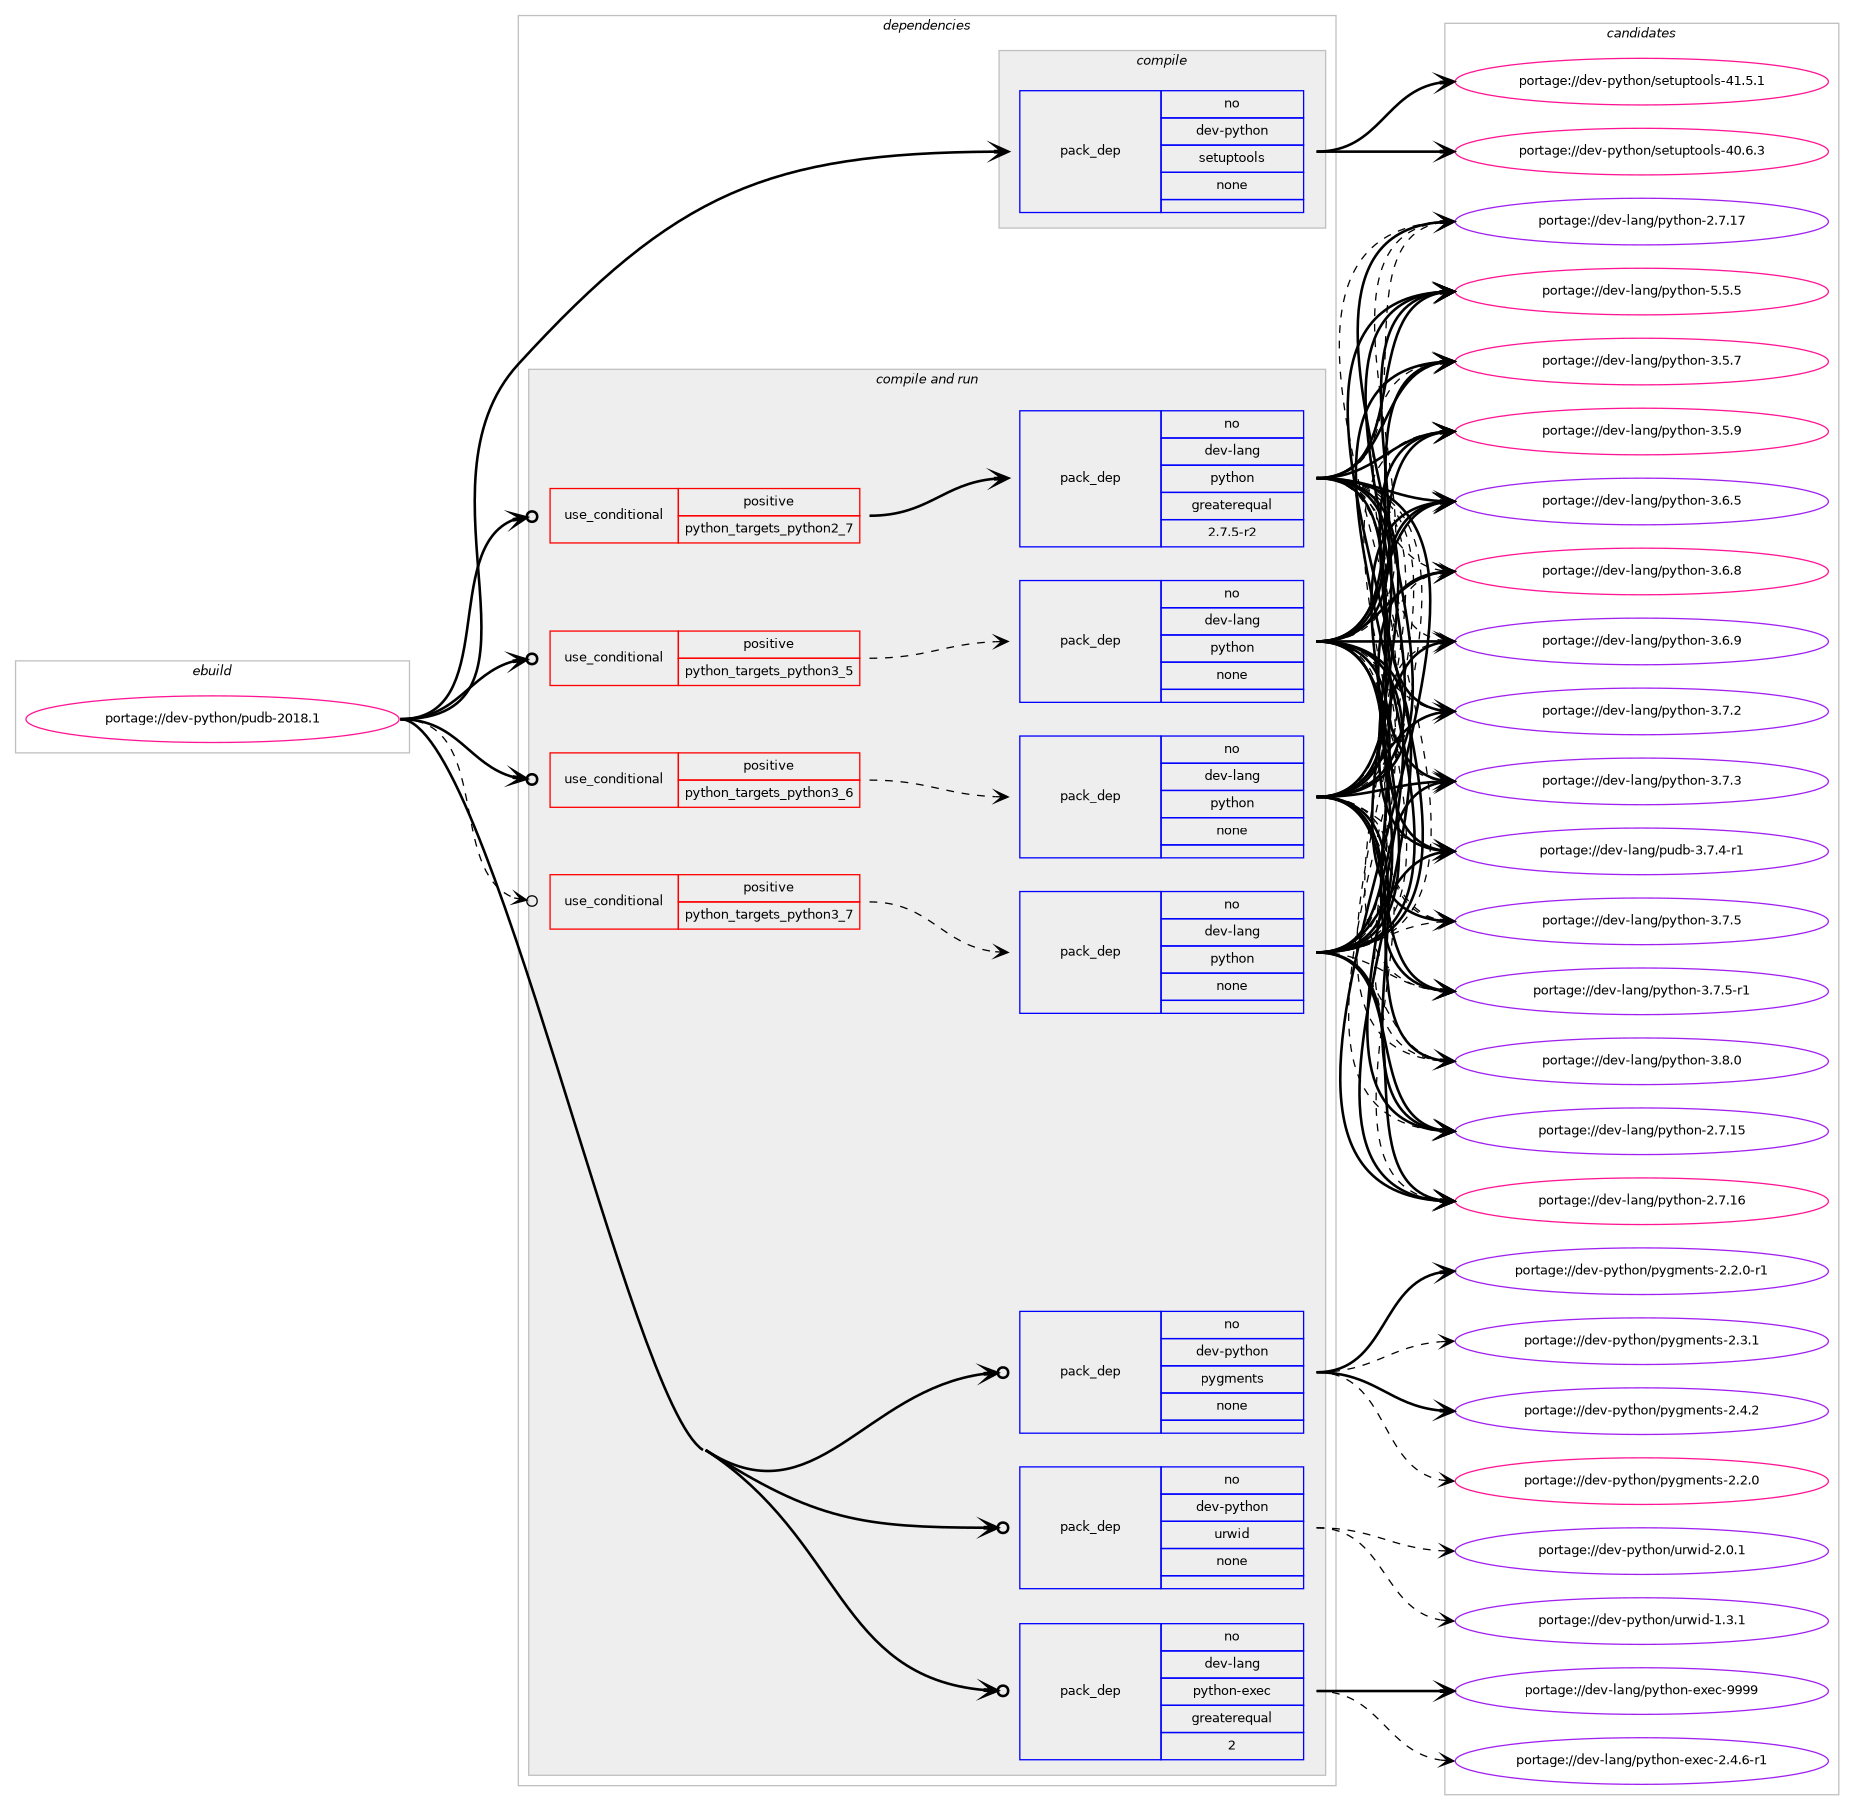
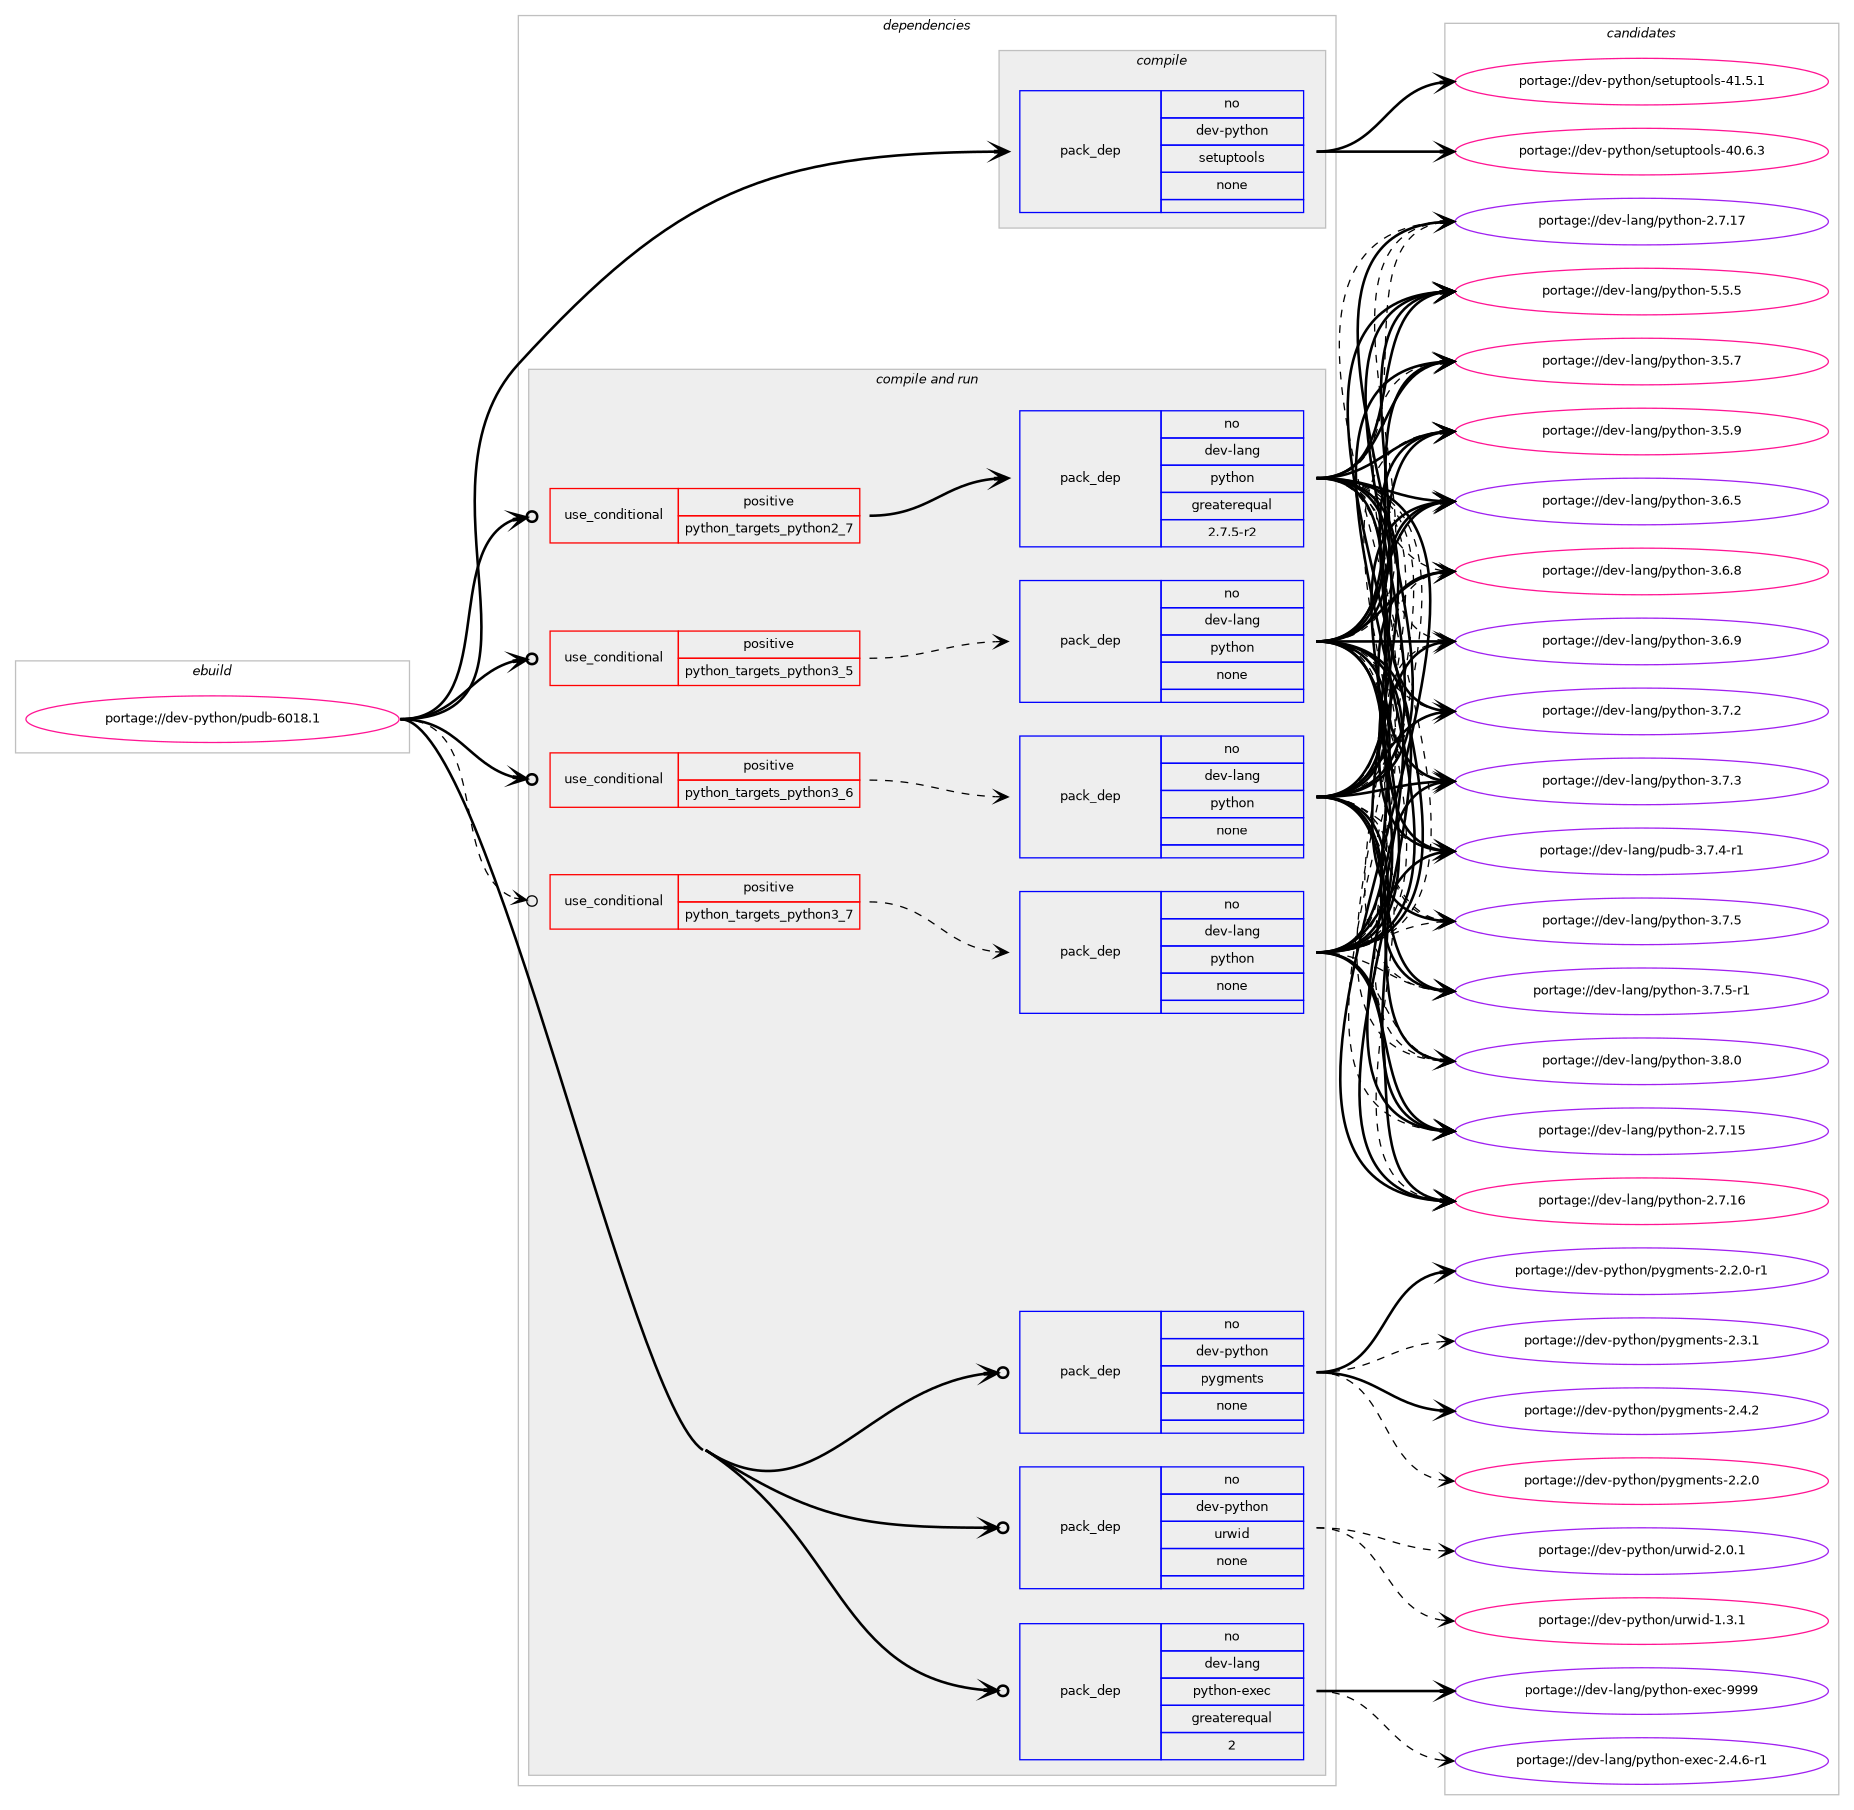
  digraph {
    compound=true
    concentrate=true
    fontname=Helvetica
    fontsize=10
    newrank=true
    rankdir=LR
    ranksep=1.5
    node [color=purple fontname=Helvetica fontsize=10]
    edge [arrowhead=vee headport=w style=bold tailport=e weight=100]
-   n1 [color=deeppink label="portage://dev-python/pudb-2018.1" width=4]
+   n1 [color=deeppink label="portage://dev-python/pudb-6018.1" width=4]
    n2 [color=blue label=<<TABLE BORDER="0" CELLBORDER="1" CELLSPACING="0" CELLPADDING="4" WIDTH="220"><TR><TD ROWSPAN="6" CELLPADDING="30">pack_dep</TD></TR><TR><TD WIDTH="110">no</TD></TR><TR><TD>dev-python</TD></TR><TR><TD>setuptools</TD></TR><TR><TD>none</TD></TR><TR><TD></TD></TR></TABLE>> shape=none]
    n3 [color=blue label=<<TABLE BORDER="0" CELLBORDER="1" CELLSPACING="0" CELLPADDING="4" WIDTH="220"><TR><TD ROWSPAN="6" CELLPADDING="30">pack_dep</TD></TR><TR><TD WIDTH="110">no</TD></TR><TR><TD>dev-lang</TD></TR><TR><TD>python</TD></TR><TR><TD>greaterequal</TD></TR><TR><TD>2.7.5-r2</TD></TR></TABLE>> shape=none]
    n4 [color=red label=<<TABLE BORDER="0" CELLBORDER="1" CELLSPACING="0" CELLPADDING="4"><TR><TD ROWSPAN="3" CELLPADDING="10">use_conditional</TD></TR><TR><TD>positive</TD></TR><TR><TD>python_targets_python2_7</TD></TR></TABLE>> shape=none]
    n5 [color=blue label=<<TABLE BORDER="0" CELLBORDER="1" CELLSPACING="0" CELLPADDING="4" WIDTH="220"><TR><TD ROWSPAN="6" CELLPADDING="30">pack_dep</TD></TR><TR><TD WIDTH="110">no</TD></TR><TR><TD>dev-lang</TD></TR><TR><TD>python</TD></TR><TR><TD>none</TD></TR><TR><TD></TD></TR></TABLE>> shape=none]
    n6 [color=red label=<<TABLE BORDER="0" CELLBORDER="1" CELLSPACING="0" CELLPADDING="4"><TR><TD ROWSPAN="3" CELLPADDING="10">use_conditional</TD></TR><TR><TD>positive</TD></TR><TR><TD>python_targets_python3_5</TD></TR></TABLE>> shape=none]
    n7 [color=blue label=<<TABLE BORDER="0" CELLBORDER="1" CELLSPACING="0" CELLPADDING="4" WIDTH="220"><TR><TD ROWSPAN="6" CELLPADDING="30">pack_dep</TD></TR><TR><TD WIDTH="110">no</TD></TR><TR><TD>dev-lang</TD></TR><TR><TD>python</TD></TR><TR><TD>none</TD></TR><TR><TD></TD></TR></TABLE>> shape=none]
    n8 [color=red label=<<TABLE BORDER="0" CELLBORDER="1" CELLSPACING="0" CELLPADDING="4"><TR><TD ROWSPAN="3" CELLPADDING="10">use_conditional</TD></TR><TR><TD>positive</TD></TR><TR><TD>python_targets_python3_6</TD></TR></TABLE>> shape=none]
    n9 [color=blue label=<<TABLE BORDER="0" CELLBORDER="1" CELLSPACING="0" CELLPADDING="4" WIDTH="220"><TR><TD ROWSPAN="6" CELLPADDING="30">pack_dep</TD></TR><TR><TD WIDTH="110">no</TD></TR><TR><TD>dev-lang</TD></TR><TR><TD>python</TD></TR><TR><TD>none</TD></TR><TR><TD></TD></TR></TABLE>> shape=none]
    n10 [color=red label=<<TABLE BORDER="0" CELLBORDER="1" CELLSPACING="0" CELLPADDING="4"><TR><TD ROWSPAN="3" CELLPADDING="10">use_conditional</TD></TR><TR><TD>positive</TD></TR><TR><TD>python_targets_python3_7</TD></TR></TABLE>> shape=none]
    n11 [color=blue label=<<TABLE BORDER="0" CELLBORDER="1" CELLSPACING="0" CELLPADDING="4" WIDTH="220"><TR><TD ROWSPAN="6" CELLPADDING="30">pack_dep</TD></TR><TR><TD WIDTH="110">no</TD></TR><TR><TD>dev-python</TD></TR><TR><TD>urwid</TD></TR><TR><TD>none</TD></TR><TR><TD></TD></TR></TABLE>> shape=none]
    n12 [color=blue label=<<TABLE BORDER="0" CELLBORDER="1" CELLSPACING="0" CELLPADDING="4" WIDTH="220"><TR><TD ROWSPAN="6" CELLPADDING="30">pack_dep</TD></TR><TR><TD WIDTH="110">no</TD></TR><TR><TD>dev-lang</TD></TR><TR><TD>python-exec</TD></TR><TR><TD>greaterequal</TD></TR><TR><TD>2</TD></TR></TABLE>> shape=none]
    n13 [color=blue label=<<TABLE BORDER="0" CELLBORDER="1" CELLSPACING="0" CELLPADDING="4" WIDTH="220"><TR><TD ROWSPAN="6" CELLPADDING="30">pack_dep</TD></TR><TR><TD WIDTH="110">no</TD></TR><TR><TD>dev-python</TD></TR><TR><TD>pygments</TD></TR><TR><TD>none</TD></TR><TR><TD></TD></TR></TABLE>> shape=none]
    n14 [color=deeppink label="portage://dev-python/setuptools-40.6.3" width=4]
    n15 [color=deeppink label="portage://dev-python/setuptools-41.5.1" width=4]
    n16 [label="portage://dev-lang/python-2.7.15" width=4]
    n17 [color=deeppink label="portage://dev-lang/python-2.7.16" width=4]
    n18 [label="portage://dev-lang/python-2.7.17" width=4]
    n19 [color=deeppink label="portage://dev-lang/python-5.5.5" width=4]
    n20 [color=deeppink label="portage://dev-lang/python-3.5.7" width=4]
    n21 [color=deeppink label="portage://dev-lang/python-3.5.9" width=4]
    n22 [label="portage://dev-lang/python-3.6.5" width=4]
    n23 [color=deeppink label="portage://dev-lang/python-3.6.8" width=4]
    n24 [label="portage://dev-lang/python-3.6.9" width=4]
    n25 [label="portage://dev-lang/python-3.7.2" width=4]
    n26 [label="portage://dev-lang/python-3.7.3" width=4]
    n27 [label="portage://dev-lang/pudb-3.7.4-r1" width=4]
    n28 [label="portage://dev-lang/python-3.7.5" width=4]
    n29 [label="portage://dev-lang/python-3.7.5-r1" width=4]
    n30 [label="portage://dev-lang/python-3.8.0" width=4]
    n31 [label="portage://dev-lang/python-exec-2.4.6-r1" width=4]
    n32 [label="portage://dev-lang/python-exec-9999" width=4]
    n33 [color=deeppink label="portage://dev-python/pygments-2.2.0" width=4]
    n34 [label="portage://dev-python/pygments-2.2.0-r1" width=4]
    n35 [label="portage://dev-python/pygments-2.3.1" width=4]
    n36 [label="portage://dev-python/pygments-2.4.2" width=4]
-   n37 [label="portage://dev-python/urwid-1.3.1" width=4]
+   n37 [color=deeppink label="portage://dev-python/urwid-1.3.1" width=4]
    n38 [label="portage://dev-python/urwid-2.0.1" width=4]
    subgraph cluster_1 {
      color=gray
      label=<<i>ebuild</i>>
      rank=same
      n1
    }
    subgraph cluster_2 {
      color=gray
      label=<<i>dependencies</i>>
      subgraph cluster_3 {
        color=gray
        fillcolor="#eeeeee"
        label=<<i>compile</i>>
        style=filled
        subgraph sub_4 {
          color=gray
          fillcolor="#eeeeee"
          label=<<i>compile</i>>
          style=filled
          n2
        }
      }
      subgraph cluster_5 {
        color=gray
        fillcolor="#eeeeee"
        label=<<i>compile and run</i>>
        style=filled
        subgraph sub_6 {
          color=gray
          fillcolor="#eeeeee"
          label=<<i>compile and run</i>>
          style=filled
          n4
          subgraph sub_7 {
            color=gray
            fillcolor="#eeeeee"
            label=<<i>compile and run</i>>
            style=filled
            n3
          }
        }
        subgraph sub_8 {
          color=gray
          fillcolor="#eeeeee"
          label=<<i>compile and run</i>>
          style=filled
          n6
          subgraph sub_9 {
            color=gray
            fillcolor="#eeeeee"
            label=<<i>compile and run</i>>
            style=filled
            n5
          }
        }
        subgraph sub_10 {
          color=gray
          fillcolor="#eeeeee"
          label=<<i>compile and run</i>>
          style=filled
          n8
          subgraph sub_11 {
            color=gray
            fillcolor="#eeeeee"
            label=<<i>compile and run</i>>
            style=filled
            n7
          }
        }
        subgraph sub_12 {
          color=gray
          fillcolor="#eeeeee"
          label=<<i>compile and run</i>>
          style=filled
          n10
          subgraph sub_13 {
            color=gray
            fillcolor="#eeeeee"
            label=<<i>compile and run</i>>
            style=filled
            n9
          }
        }
        subgraph sub_14 {
          color=gray
          fillcolor="#eeeeee"
          label=<<i>compile and run</i>>
          style=filled
          n11
        }
        subgraph sub_15 {
          color=gray
          fillcolor="#eeeeee"
          label=<<i>compile and run</i>>
          style=filled
          n12
        }
        subgraph sub_16 {
          color=gray
          fillcolor="#eeeeee"
          label=<<i>compile and run</i>>
          style=filled
          n13
        }
      }
      subgraph cluster_17 {
        color=gray
        fillcolor="#eeeeee"
        label=<<i>run</i>>
        style=filled
      }
    }
    subgraph cluster_18 {
      color=gray
      label=<<i>candidates</i>>
      rank=same
      subgraph sub_19 {
        color=black
        label=<<i>candidates</i>>
        nodesep=1
        rank=same
        n14
        n15
      }
      subgraph sub_20 {
        color=black
        label=<<i>candidates</i>>
        nodesep=1
        rank=same
        n16
        n17
        n18
        n19
        n20
        n21
        n22
        n23
        n24
        n25
        n26
        n27
        n28
        n29
        n30
      }
      subgraph sub_21 {
        color=black
        label=<<i>candidates</i>>
        nodesep=1
        rank=same
        n16
        n17
        n18
        n19
        n20
        n21
        n22
        n23
        n24
        n25
        n26
        n27
        n28
        n29
        n30
      }
      subgraph sub_22 {
        color=black
        label=<<i>candidates</i>>
        nodesep=1
        rank=same
        n16
        n17
        n18
        n19
        n20
        n21
        n22
        n23
        n24
        n25
        n26
        n27
        n28
        n29
        n30
      }
      subgraph sub_23 {
        color=black
        label=<<i>candidates</i>>
        nodesep=1
        rank=same
        n16
        n17
        n18
        n19
        n20
        n21
        n22
        n23
        n24
        n25
        n26
        n27
        n28
        n29
        n30
      }
      subgraph sub_24 {
        color=black
        label=<<i>candidates</i>>
        nodesep=1
        rank=same
        n31
        n32
      }
      subgraph sub_25 {
        color=black
        label=<<i>candidates</i>>
        nodesep=1
        rank=same
        n33
        n34
        n35
        n36
      }
      subgraph sub_26 {
        color=black
        label=<<i>candidates</i>>
        nodesep=1
        rank=same
        n37
        n38
      }
    }
    n1 -> n2 [weight=20]
    n1 -> n4 [arrowhead=odotvee weight=20]
    n1 -> n6 [arrowhead=odotvee weight=20]
    n1 -> n8 [arrowhead=odotvee weight=20]
    n1 -> n10 [arrowhead=odotvee style=dashed weight=20]
    n1 -> n11 [arrowhead=odotvee weight=20]
    n1 -> n12 [arrowhead=odotvee weight=20]
    n1 -> n13 [arrowhead=odotvee weight=20]
    n2 -> n14
    n2 -> n15
    n3 -> n16 [style=dashed]
    n3 -> n17
    n3 -> n18 [style=dashed]
    n3 -> n19
    n3 -> n20
    n3 -> n21
    n3 -> n22
    n3 -> n23 [style=dashed]
    n3 -> n24 [style=dashed]
    n3 -> n25
    n3 -> n26 [style=dashed]
    n3 -> n27
    n3 -> n28
    n3 -> n29 [style=dashed]
    n3 -> n30 [style=dashed]
    n4 -> n3 [weight=20]
    n5 -> n16
    n5 -> n17
    n5 -> n18 [style=dashed]
    n5 -> n19
    n5 -> n20
    n5 -> n21
    n5 -> n22
    n5 -> n23
    n5 -> n24
    n5 -> n25 [style=dashed]
    n5 -> n26
    n5 -> n27
    n5 -> n28 [style=dashed]
    n5 -> n29
    n5 -> n30 [style=dashed]
    n6 -> n5 [style=dashed weight=20]
    n7 -> n16
    n7 -> n17 [style=dashed]
    n7 -> n18
    n7 -> n19
    n7 -> n20 [style=dashed]
    n7 -> n21
    n7 -> n22
    n7 -> n23 [style=dashed]
    n7 -> n24
    n7 -> n25
    n7 -> n26
    n7 -> n27 [style=dashed]
    n7 -> n28 [style=dashed]
    n7 -> n29
    n7 -> n30
    n8 -> n7 [style=dashed weight=20]
    n9 -> n16
    n9 -> n17
    n9 -> n18 [style=dashed]
    n9 -> n19
    n9 -> n20
    n9 -> n21 [style=dashed]
    n9 -> n22
    n9 -> n23
    n9 -> n24 [style=dashed]
    n9 -> n25 [style=dashed]
    n9 -> n26
    n9 -> n27
    n9 -> n28 [style=dashed]
    n9 -> n29 [style=dashed]
    n9 -> n30 [style=dashed]
    n10 -> n9 [style=dashed weight=20]
    n11 -> n37 [style=dashed]
    n11 -> n38 [style=dashed]
    n12 -> n31 [style=dashed]
    n12 -> n32
    n13 -> n33 [style=dashed]
    n13 -> n34
    n13 -> n35 [style=dashed]
    n13 -> n36
  }
